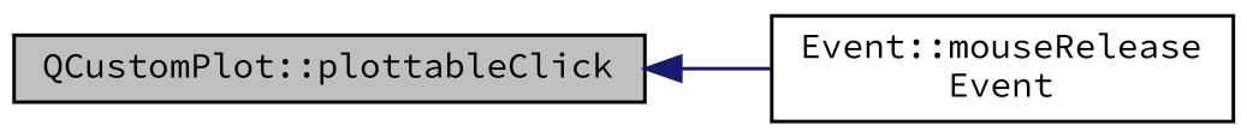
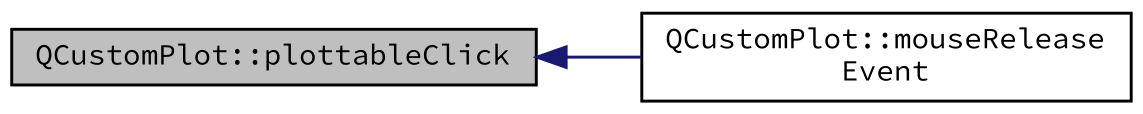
  digraph {
    rankdir=LR
    fontname="Source Code Pro"
    node [color=black fontname="Source Code Pro" fontsize=10 shape=record style=filled]
    n1 [fillcolor=grey75 fontcolor=black height=0.2 label="QCustomPlot::plottableClick" width=0.4]
-   n2 [fillcolor=white height=0.2 label="Event::mouseRelease\lEvent" width=0.4]
+   n2 [fillcolor=white height=0.2 label="QCustomPlot::mouseRelease\lEvent" width=0.4]
    n1 -> n2 [color=midnightblue dir=back fontname="Source Code Pro" fontsize=10 labelfontname=Helvetica labelfontsize=10 style=solid]
  }
